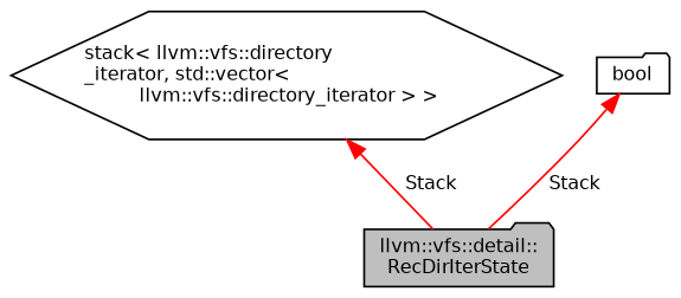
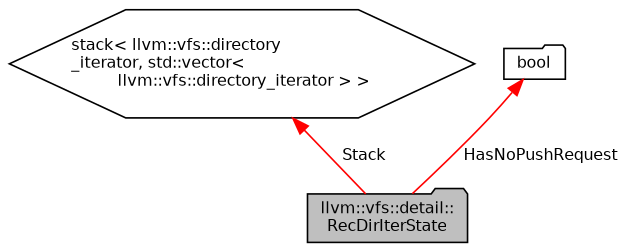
  digraph {
    rankdir=TB
    node [color=black fontname=Helvetica fontsize=10 shape=folder]
    edge [color=red dir=back fontname=Helvetica fontsize=10 labelfontname=Helvetica labelfontsize=10 style=solid]
    n1 [fillcolor=grey75 fontcolor=black height=0.2 label="llvm::vfs::detail::\lRecDirIterState" style=filled width=0.4]
    n2 [height=0.2 label="stack\< llvm::vfs::directory\l_iterator, std::vector\<\l llvm::vfs::directory_iterator \> \>" shape=hexagon width=0.4]
    n3 [height=0.2 label=bool width=0.4]
    n2 -> n1 [label=" Stack"]
-   n3 -> n1 [label=" Stack"]
+   n3 -> n1 [label=" HasNoPushRequest"]
  }
